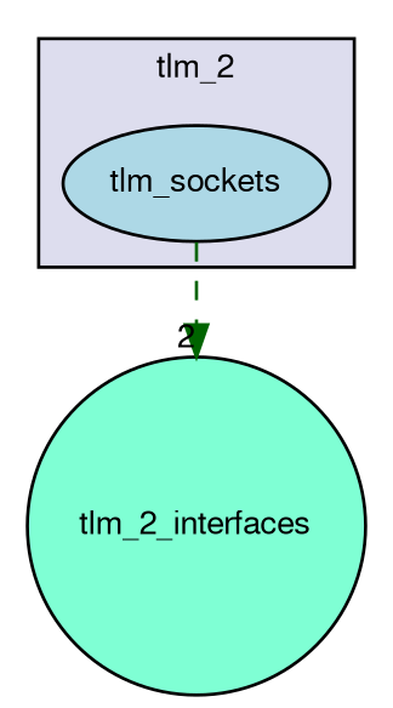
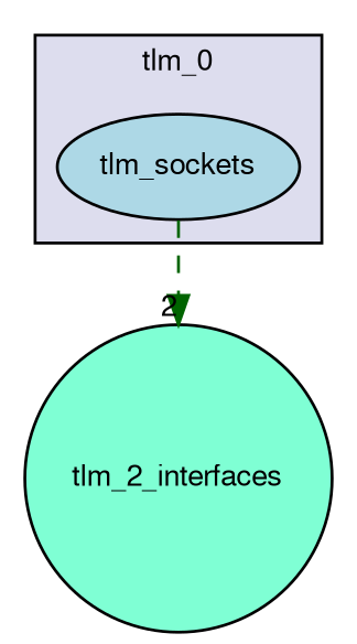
  digraph {
    compound=true
    node [fontname=FreeSans fontsize=10 style=filled]
    n1 [fillcolor=lightblue label=tlm_sockets pencolor=black shape=ellipse]
    n2 [label=tlm_2_interfaces shape=circle fillcolor=aquamarine]
    subgraph cluster_1 {
      bgcolor="#ddddee"
      fontname=FreeSans
      fontsize=10
-     label=tlm_2
+     label=tlm_0
      pencolor=black
      n1
    }
    n1 -> n2 [headlabel=2 labeldistance=1.5 labelfontname=FreeSans labelfontsize=10 color=darkgreen style=dashed arrowhead=normal]
  }
